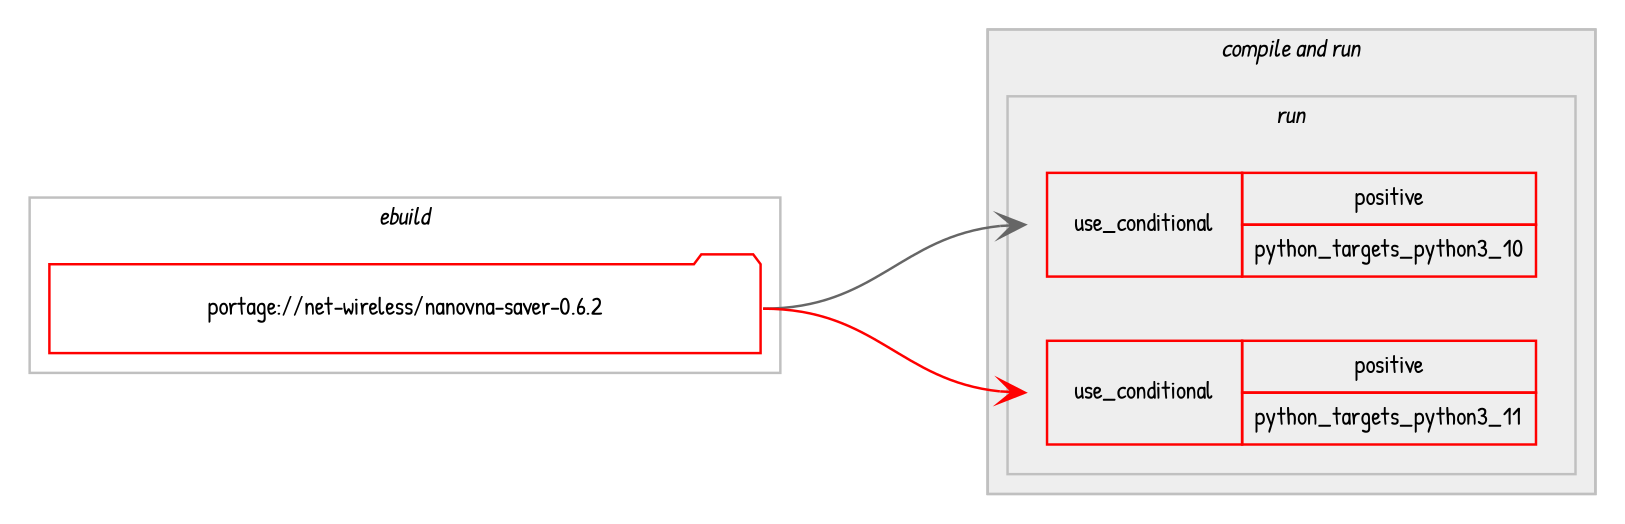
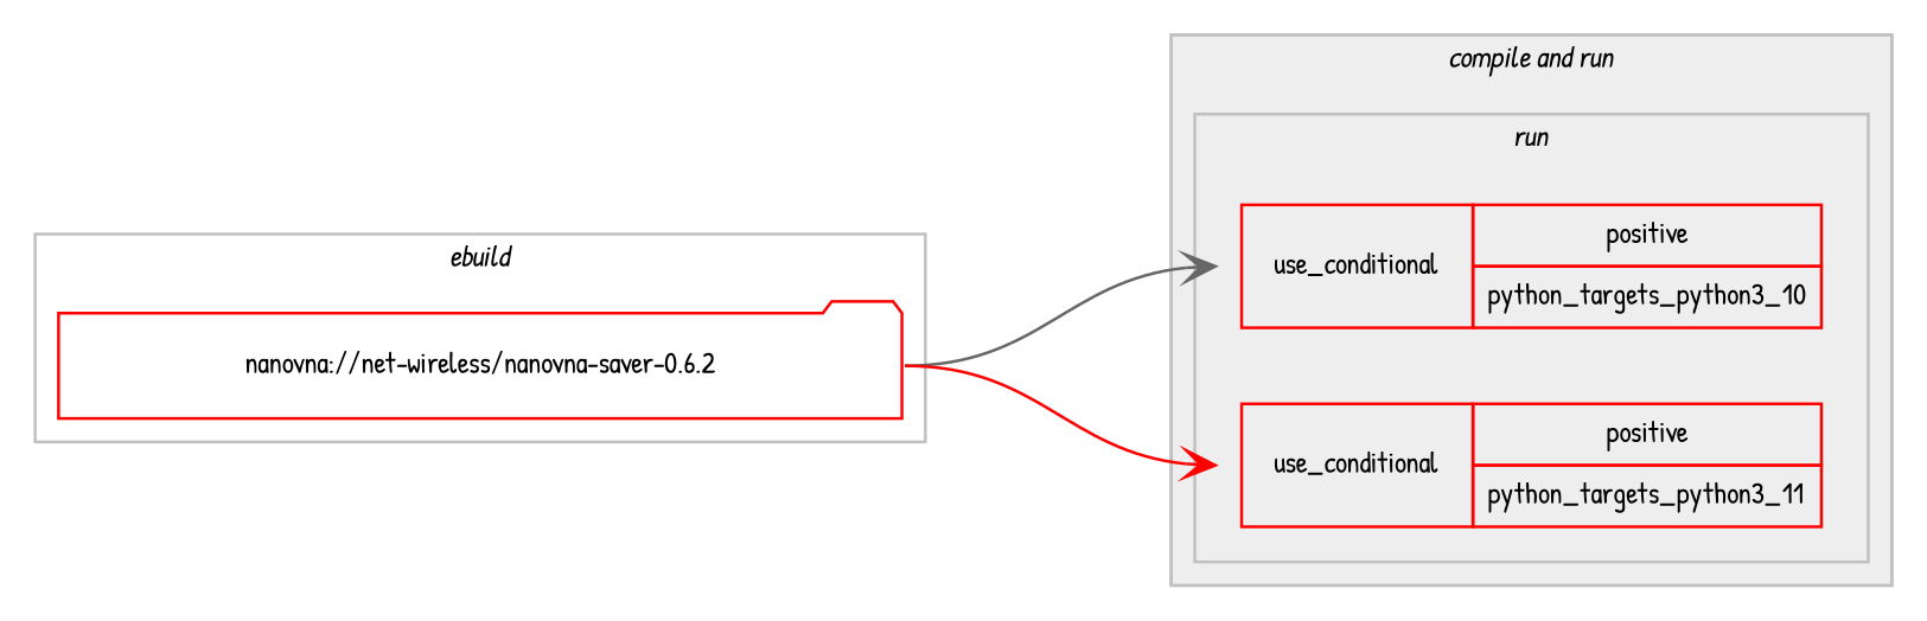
  digraph {
    compound=true
    concentrate=true
    fontname="Patrick Hand"
    fontsize=10
    newrank=true
    rankdir=LR
    ranksep=1.5
    node [color=red fontname="Patrick Hand" fontsize=10 shape=none]
    edge [arrowhead=vee headport=w style=solid tailport=e weight=20 fontname="Patrick Hand"]
-   n1 [label="portage://net-wireless/nanovna-saver-0.6.2" width=4 shape=folder]
+   n1 [label="nanovna://net-wireless/nanovna-saver-0.6.2" width=4 shape=folder]
    n2 [label=<<TABLE BORDER="0" CELLBORDER="1" CELLSPACING="0" CELLPADDING="4"><TR><TD ROWSPAN="3" CELLPADDING="10">use_conditional</TD></TR><TR><TD>positive</TD></TR><TR><TD>python_targets_python3_10</TD></TR></TABLE>>]
    n3 [label=<<TABLE BORDER="0" CELLBORDER="1" CELLSPACING="0" CELLPADDING="4"><TR><TD ROWSPAN="3" CELLPADDING="10">use_conditional</TD></TR><TR><TD>positive</TD></TR><TR><TD>python_targets_python3_11</TD></TR></TABLE>>]
    subgraph cluster_1 {
      color=gray
      label=<<i>ebuild</i>>
      rank=same
      n1
    }
    subgraph cluster_2 {
      color=gray
      label=<<i>dependencies</i>>
      subgraph cluster_3 {
        color=gray
        fillcolor="#eeeeee"
        label=<<i>compile</i>>
        style=filled
      }
      subgraph cluster_4 {
        color=gray
        fillcolor="#eeeeee"
        label=<<i>compile and run</i>>
        style=filled
      }
      subgraph cluster_5 {
        color=gray
        fillcolor="#eeeeee"
        label=<<i>run</i>>
        style=filled
        subgraph sub_6 {
          color=gray
          fillcolor="#eeeeee"
          label=<<i>run</i>>
          style=filled
          n2
        }
        subgraph sub_7 {
          color=gray
          fillcolor="#eeeeee"
          label=<<i>run</i>>
          style=filled
          n3
        }
      }
    }
    subgraph cluster_8 {
      color=gray
      label=<<i>candidates</i>>
      rank=same
    }
    n1 -> n2 [color=gray40]
    n1 -> n3 [color=red]
  }
